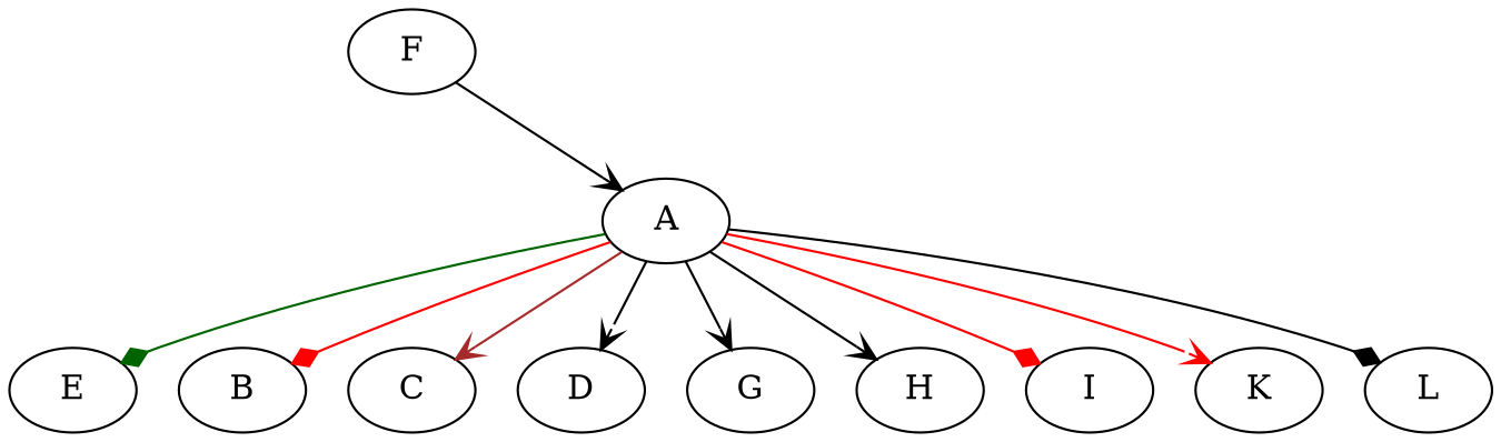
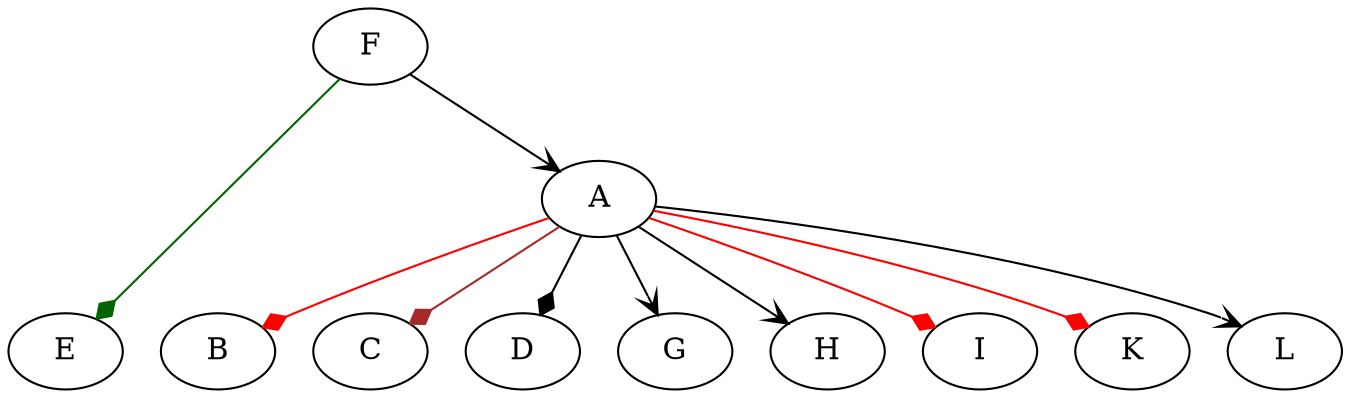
  digraph {
    node [cpu=0 patentry=1 patexit=1 pattern=C qlo=1 tperiod=10000 type=block]
    edge [arrowhead=diamond color=black type=altdst]
    A [pattern=A]
    B [pattern=B]
    C
    D [pattern=B]
    E
    G
    H [pattern=B]
    I
    K
    L
    F [pattern=B]
    A -> B [color=red]
-   A -> C [arrowhead=vee color=brown]
-   A -> D [arrowhead=vee]
-   A -> E [color=darkgreen]
+   A -> C [color=brown]
+   A -> D
+   F -> E [color=darkgreen]
    A -> G [arrowhead=vee]
    A -> H [arrowhead=vee]
    A -> I [color=red]
-   A -> K [arrowhead=vee color=red type=defdst]
-   A -> L
+   A -> K [color=red type=defdst]
+   A -> L [arrowhead=vee]
    F -> A [arrowhead=vee]
  }
